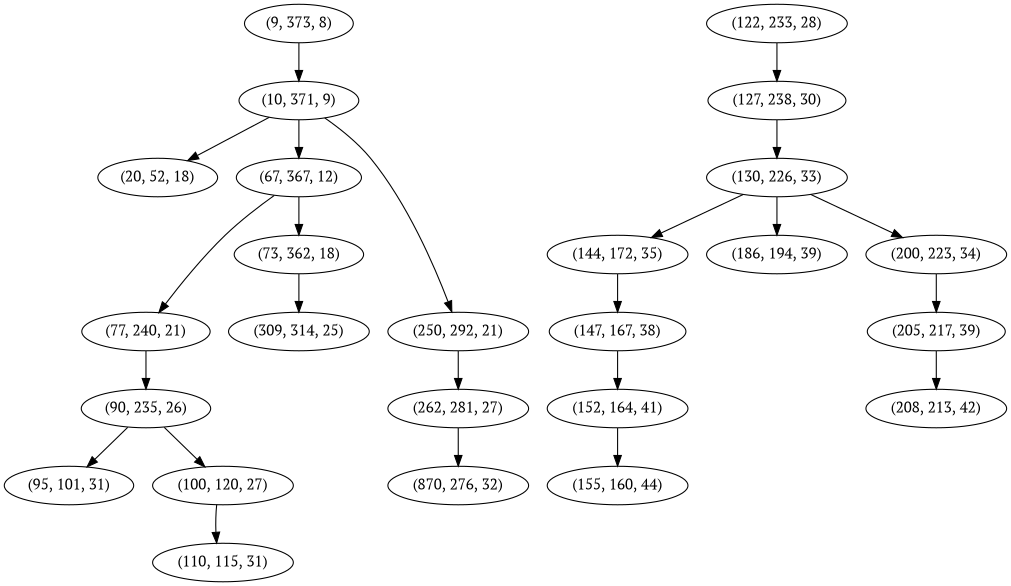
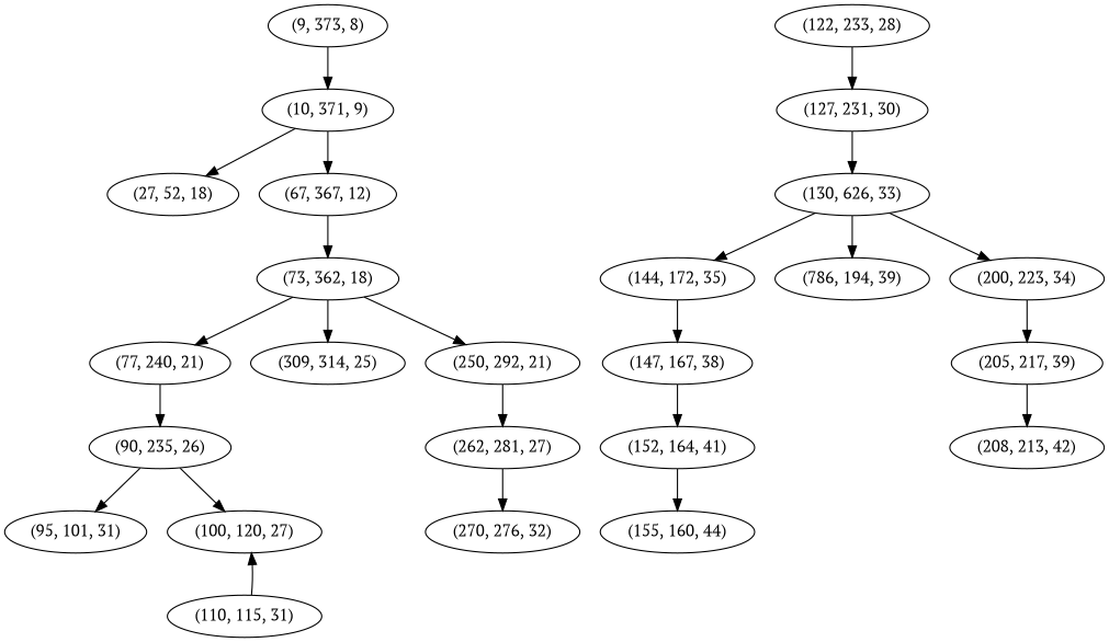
  digraph {
    fontname="PT Serif"
    node [fontname="PT Serif"]
    edge [fontname="PT Serif"]
    "(9, 373, 8)"
    "(10, 371, 9)"
-   "(27, 52, 18)" [label="(20, 52, 18)"]
+   "(27, 52, 18)"
    "(67, 367, 12)"
    n5 [label="(73, 362, 18)"]
    "(77, 240, 21)"
    "(250, 292, 21)"
    "(309, 314, 25)"
    "(90, 235, 26)"
    "(262, 281, 27)"
    "(95, 101, 31)"
    n12 [label="(100, 120, 27)"]
    "(110, 115, 31)"
    "(122, 233, 28)"
-   "(127, 231, 30)" [label="(127, 238, 30)"]
-   "(130, 226, 33)"
+   "(127, 231, 30)"
+   "(130, 226, 33)" [label="(130, 626, 33)"]
    "(144, 172, 35)"
-   "(186, 194, 39)"
+   "(186, 194, 39)" [label="(786, 194, 39)"]
    "(200, 223, 34)"
    "(147, 167, 38)"
    "(205, 217, 39)"
    "(152, 164, 41)"
    "(155, 160, 44)"
    "(208, 213, 42)"
-   "(270, 276, 32)" [label="(870, 276, 32)"]
+   "(270, 276, 32)"
    "(9, 373, 8)" -> "(10, 371, 9)"
    "(10, 371, 9)" -> "(27, 52, 18)"
    "(10, 371, 9)" -> "(67, 367, 12)"
    "(67, 367, 12)" -> n5
-   "(67, 367, 12)" -> "(77, 240, 21)"
-   "(10, 371, 9)" -> "(250, 292, 21)"
+   n5 -> "(77, 240, 21)"
+   n5 -> "(250, 292, 21)"
    n5 -> "(309, 314, 25)"
    "(77, 240, 21)" -> "(90, 235, 26)"
    "(250, 292, 21)" -> "(262, 281, 27)"
    "(90, 235, 26)" -> "(95, 101, 31)"
    "(90, 235, 26)" -> n12
    "(262, 281, 27)" -> "(270, 276, 32)"
-   n12 -> "(110, 115, 31)"
+   "(110, 115, 31)" -> n12
    "(122, 233, 28)" -> "(127, 231, 30)"
    "(127, 231, 30)" -> "(130, 226, 33)"
    "(130, 226, 33)" -> "(144, 172, 35)"
    "(130, 226, 33)" -> "(186, 194, 39)"
    "(130, 226, 33)" -> "(200, 223, 34)"
    "(144, 172, 35)" -> "(147, 167, 38)"
    "(200, 223, 34)" -> "(205, 217, 39)"
    "(147, 167, 38)" -> "(152, 164, 41)"
    "(205, 217, 39)" -> "(208, 213, 42)"
    "(152, 164, 41)" -> "(155, 160, 44)"
  }
